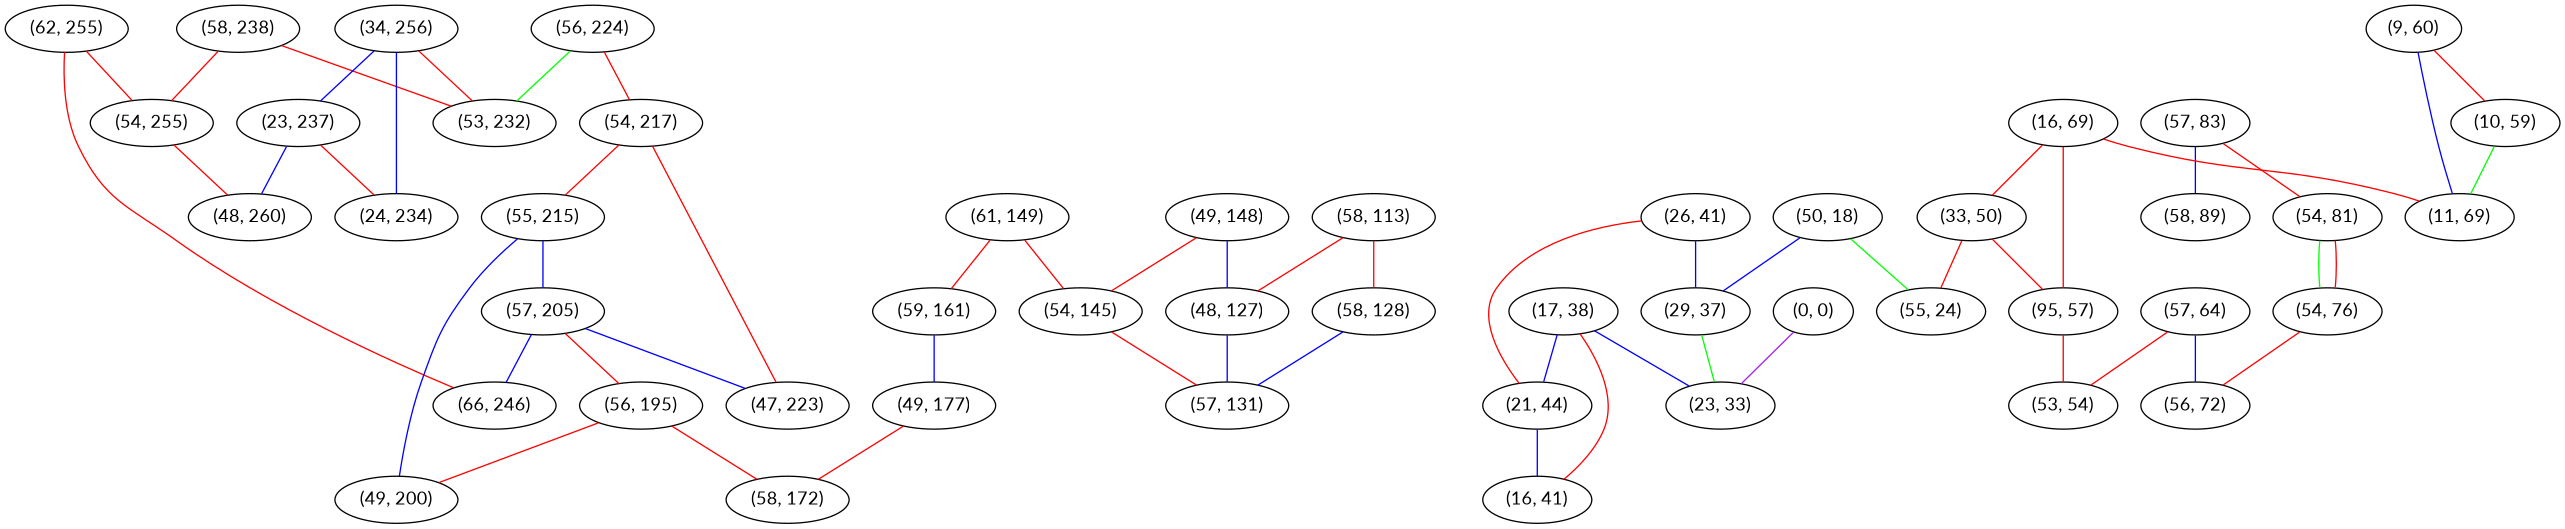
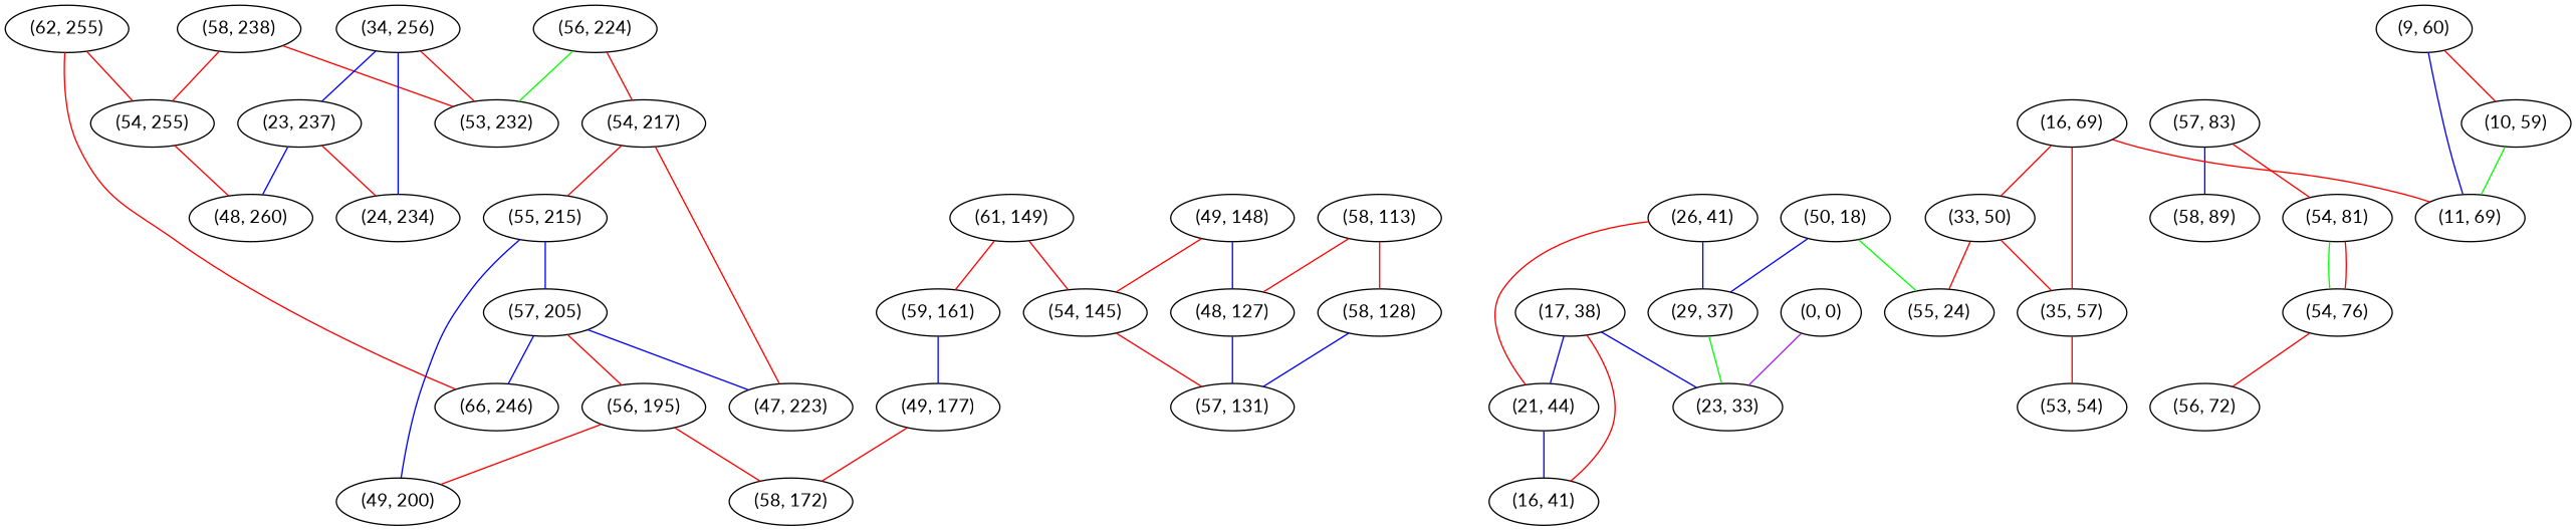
  graph {
    fontname=Lato
    node [fontname=Lato]
    edge [color=red fontname=Lato weight=1]
    "(58, 238)"
    "(54, 255)"
    "(53, 232)"
    "(48, 260)"
    "(17, 38)"
    "(21, 44)"
    "(16, 41)"
    "(23, 33)"
    "(57, 83)"
    "(54, 81)"
    "(58, 89)"
    "(54, 76)"
    "(61, 149)"
    "(59, 161)"
    "(54, 145)"
    "(49, 177)"
    "(57, 131)"
    "(34, 256)"
    "(23, 237)"
    "(24, 234)"
-   "(57, 64)"
    "(56, 72)"
    "(53, 54)"
    "(58, 172)"
    "(62, 255)"
    "(66, 246)"
    "(49, 148)"
    "(48, 127)"
    "(50, 18)"
    "(29, 37)"
    "(55, 24)"
    "(56, 224)"
    "(54, 217)"
    "(55, 215)"
    "(47, 223)"
    "(16, 69)"
    "(33, 50)"
-   "(35, 57)" [label="(95, 57)"]
+   "(35, 57)"
    "(11, 69)"
    "(26, 41)"
    "(58, 113)"
    "(58, 128)"
    "(0, 0)"
    "(57, 205)"
    "(49, 200)"
    "(56, 195)"
    "(9, 60)"
    "(10, 59)"
    "(58, 238)" -- "(54, 255)"
    "(58, 238)" -- "(53, 232)"
    "(54, 255)" -- "(48, 260)"
    "(17, 38)" -- "(21, 44)" [color=blue weight=3]
    "(17, 38)" -- "(16, 41)"
    "(17, 38)" -- "(23, 33)" [color=blue weight=3]
    "(21, 44)" -- "(16, 41)" [color=blue weight=3]
    "(57, 83)" -- "(54, 81)"
    "(57, 83)" -- "(58, 89)" [color=blue weight=3]
    "(54, 81)" -- "(54, 76)" [color=green weight=2]
    "(54, 81)" -- "(54, 76)"
    "(54, 76)" -- "(56, 72)"
    "(61, 149)" -- "(59, 161)"
    "(61, 149)" -- "(54, 145)"
    "(59, 161)" -- "(49, 177)" [color=blue weight=3]
    "(54, 145)" -- "(57, 131)"
    "(49, 177)" -- "(58, 172)"
    "(34, 256)" -- "(53, 232)"
    "(34, 256)" -- "(23, 237)" [color=blue weight=3]
    "(34, 256)" -- "(24, 234)" [color=blue weight=3]
    "(23, 237)" -- "(48, 260)" [color=blue weight=3]
    "(23, 237)" -- "(24, 234)"
-   "(57, 64)" -- "(56, 72)" [color=blue weight=3]
-   "(57, 64)" -- "(53, 54)"
    "(62, 255)" -- "(54, 255)"
    "(62, 255)" -- "(66, 246)"
    "(49, 148)" -- "(54, 145)"
    "(49, 148)" -- "(48, 127)" [color=blue weight=3]
    "(48, 127)" -- "(57, 131)" [color=blue weight=3]
    "(50, 18)" -- "(29, 37)" [color=blue weight=3]
    "(50, 18)" -- "(55, 24)" [color=green weight=2]
    "(29, 37)" -- "(23, 33)" [color=green weight=2]
    "(56, 224)" -- "(53, 232)" [color=green]
    "(56, 224)" -- "(54, 217)"
    "(54, 217)" -- "(55, 215)"
    "(54, 217)" -- "(47, 223)"
    "(55, 215)" -- "(57, 205)" [color=blue weight=3]
    "(55, 215)" -- "(49, 200)" [color=blue weight=3]
    "(16, 69)" -- "(33, 50)"
    "(16, 69)" -- "(35, 57)"
    "(16, 69)" -- "(11, 69)"
    "(33, 50)" -- "(55, 24)"
    "(33, 50)" -- "(35, 57)"
    "(35, 57)" -- "(53, 54)"
    "(26, 41)" -- "(21, 44)"
    "(26, 41)" -- "(29, 37)" [color=blue weight=3]
    "(58, 113)" -- "(48, 127)"
    "(58, 113)" -- "(58, 128)"
    "(58, 128)" -- "(57, 131)" [color=blue weight=3]
    "(0, 0)" -- "(23, 33)" [color=purple weight=4]
    "(57, 205)" -- "(66, 246)" [color=blue weight=3]
    "(57, 205)" -- "(47, 223)" [color=blue weight=3]
    "(57, 205)" -- "(56, 195)"
    "(56, 195)" -- "(58, 172)"
    "(56, 195)" -- "(49, 200)"
    "(9, 60)" -- "(11, 69)" [color=blue weight=3]
    "(9, 60)" -- "(10, 59)"
    "(10, 59)" -- "(11, 69)" [color=green weight=3]
  }
